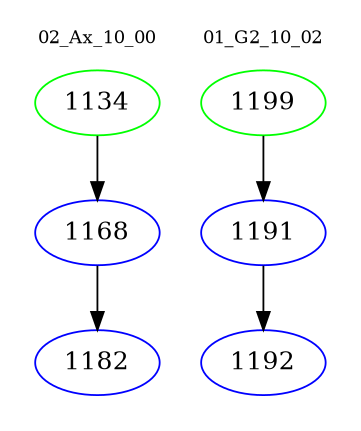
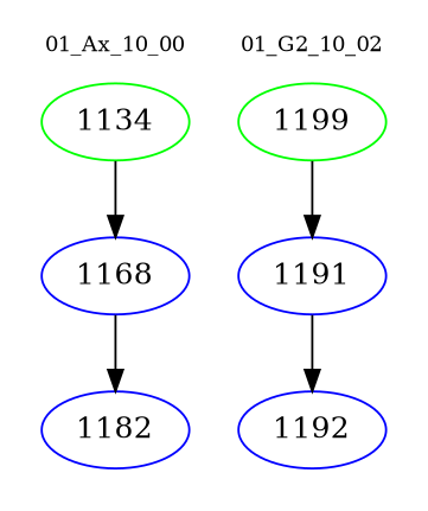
  digraph {
    node [color=blue]
    edge [color=black]
    n1 [color=green label=1134]
    n2 [label=1168]
    n3 [label=1182]
    n4 [color=green label=1199]
    n5 [label=1191]
    n6 [label=1192]
    subgraph cluster_1 {
      color=white
      fontsize=10
-     label="02_Ax_10_00"
+     label="01_Ax_10_00"
      n1
      n2
      n3
    }
    subgraph cluster_2 {
      color=white
      fontsize=10
      label="01_G2_10_02"
      n4
      n5
      n6
    }
    n1 -> n2
    n2 -> n3
    n4 -> n5
    n5 -> n6
  }
